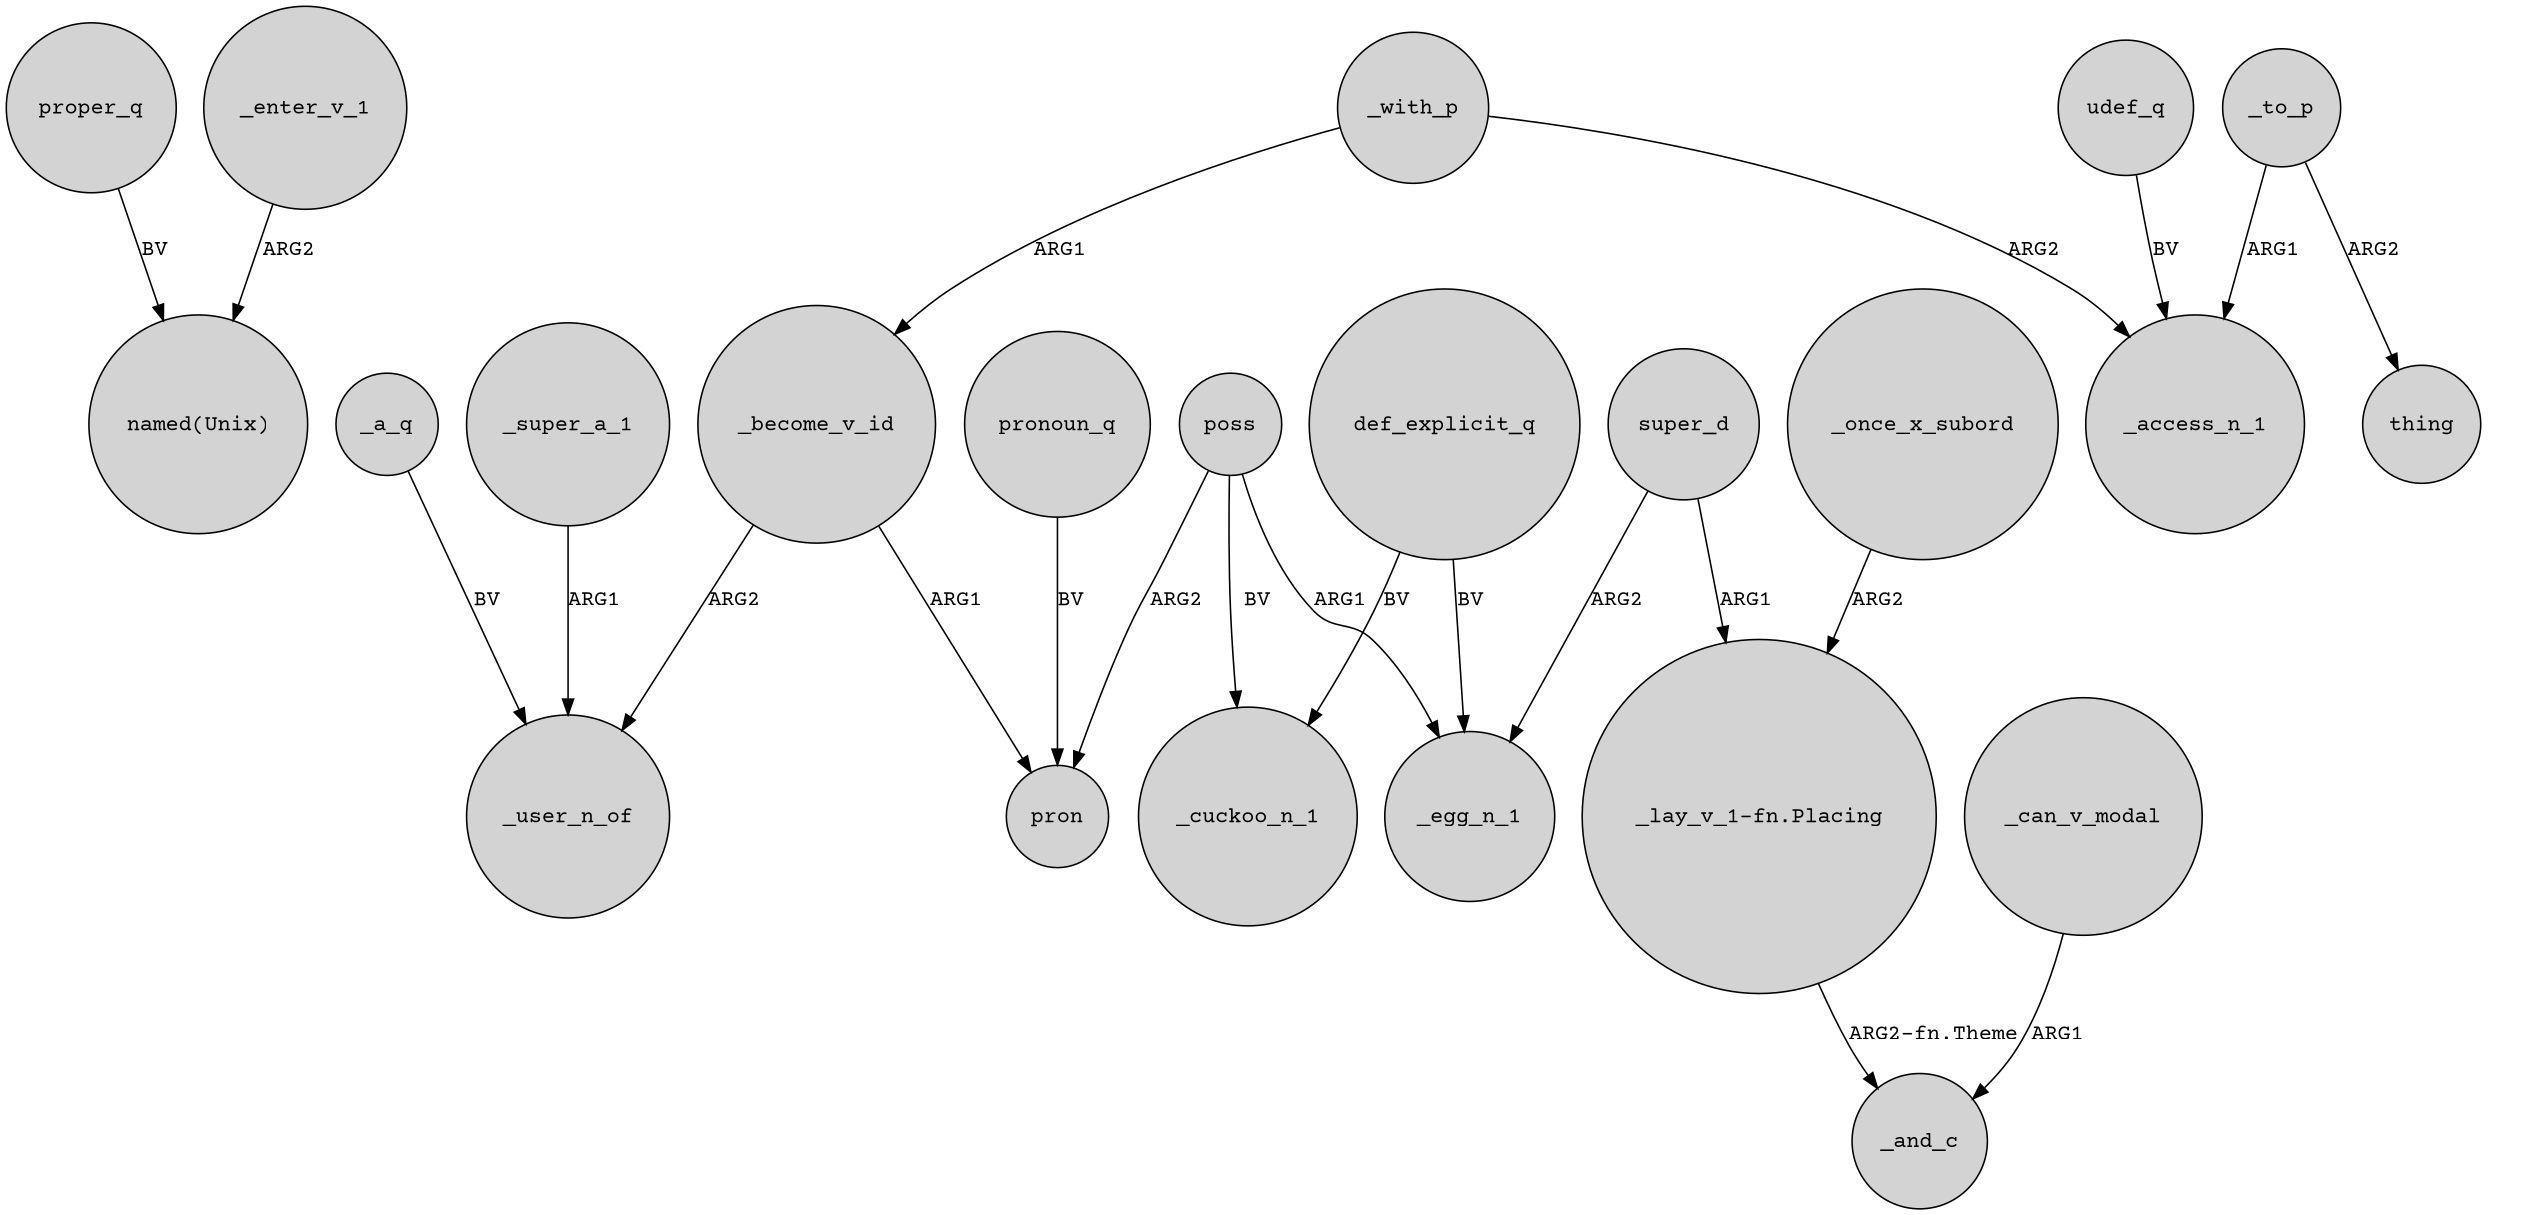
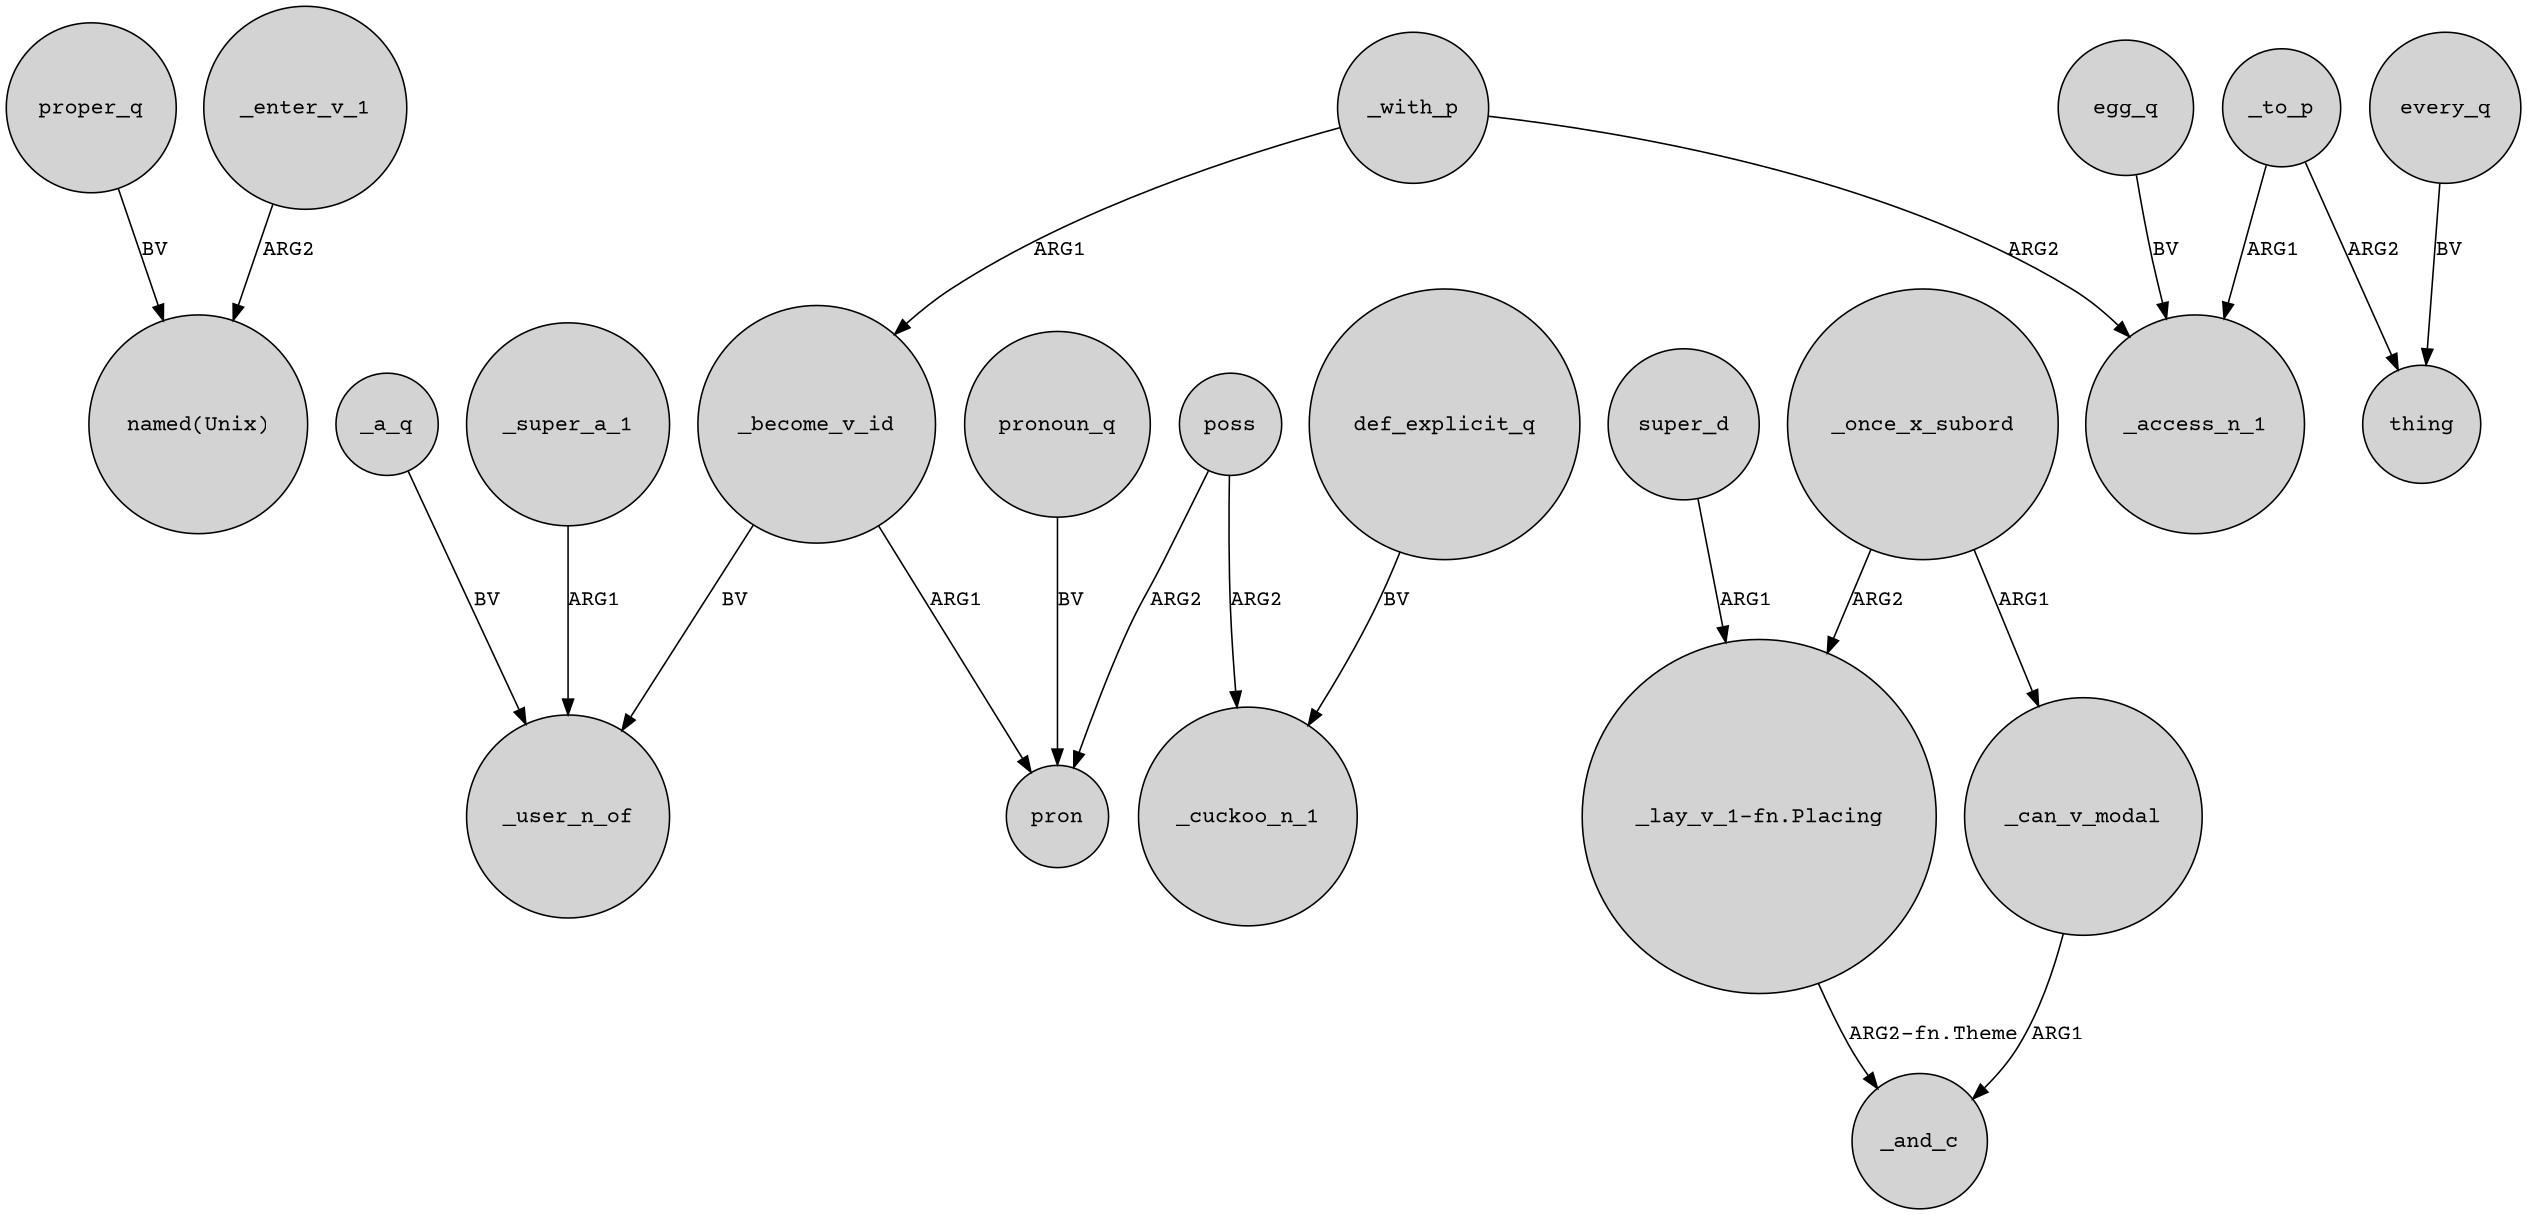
  digraph {
    fontname="Courier Prime"
    node [fontname="Courier Prime" shape=circle style=filled]
    edge [fontname="Courier Prime"]
    proper_q
    "named(Unix)"
    _become_v_id
    _user_n_of
    pron
    poss
-   _egg_n_1
    _cuckoo_n_1
    _with_p
    _access_n_1
    "_lay_v_1-fn.Placing"
    _and_c
+   every_q
    thing
    _enter_v_1
    def_explicit_q
    n17 [label=super_d]
-   udef_q
+   udef_q [label=egg_q]
    pronoun_q
    _to_p
    _a_q
    _once_x_subord
    _can_v_modal
    _super_a_1
    proper_q -> "named(Unix)" [label=BV]
-   _become_v_id -> _user_n_of [label=ARG2]
+   _become_v_id -> _user_n_of [label=BV]
    _become_v_id -> pron [label=ARG1]
    poss -> pron [label=ARG2]
-   poss -> _egg_n_1 [label=ARG1]
-   poss -> _cuckoo_n_1 [label=BV]
+   poss -> _cuckoo_n_1 [label=ARG2]
    _with_p -> _become_v_id [label=ARG1]
    _with_p -> _access_n_1 [label=ARG2]
    "_lay_v_1-fn.Placing" -> _and_c [label="ARG2-fn.Theme"]
+   every_q -> thing [label=BV]
    _enter_v_1 -> "named(Unix)" [label=ARG2]
-   def_explicit_q -> _egg_n_1 [label=BV]
    def_explicit_q -> _cuckoo_n_1 [label=BV]
-   n17 -> _egg_n_1 [label=ARG2]
    n17 -> "_lay_v_1-fn.Placing" [label=ARG1]
    udef_q -> _access_n_1 [label=BV]
    pronoun_q -> pron [label=BV]
    _to_p -> _access_n_1 [label=ARG1]
    _to_p -> thing [label=ARG2]
    _a_q -> _user_n_of [label=BV]
    _once_x_subord -> "_lay_v_1-fn.Placing" [label=ARG2]
+   _once_x_subord -> _can_v_modal [label=ARG1]
    _can_v_modal -> _and_c [label=ARG1]
    _super_a_1 -> _user_n_of [label=ARG1]
  }
